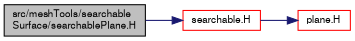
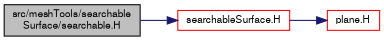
  digraph {
    rankdir=LR
    node [color=red fontname=FreeSans fontsize=10 shape=record]
    edge [color=midnightblue fontname=FreeSans fontsize=10 labelfontname=FreeSans labelfontsize=10 style=solid]
-   n1 [color=black fillcolor=grey75 fontcolor=black height=0.2 label="src/meshTools/searchable\lSurface/searchablePlane.H" style=filled width=0.4]
-   n2 [height=0.2 label="searchable.H" width=0.4]
+   n1 [color=black fillcolor=grey75 fontcolor=black height=0.2 label="src/meshTools/searchable\lSurface/searchable.H" style=filled width=0.4]
+   n2 [height=0.2 label="searchableSurface.H" width=0.4]
    n3 [height=0.2 label="plane.H" width=0.4]
    n1 -> n2
    n2 -> n3
  }
